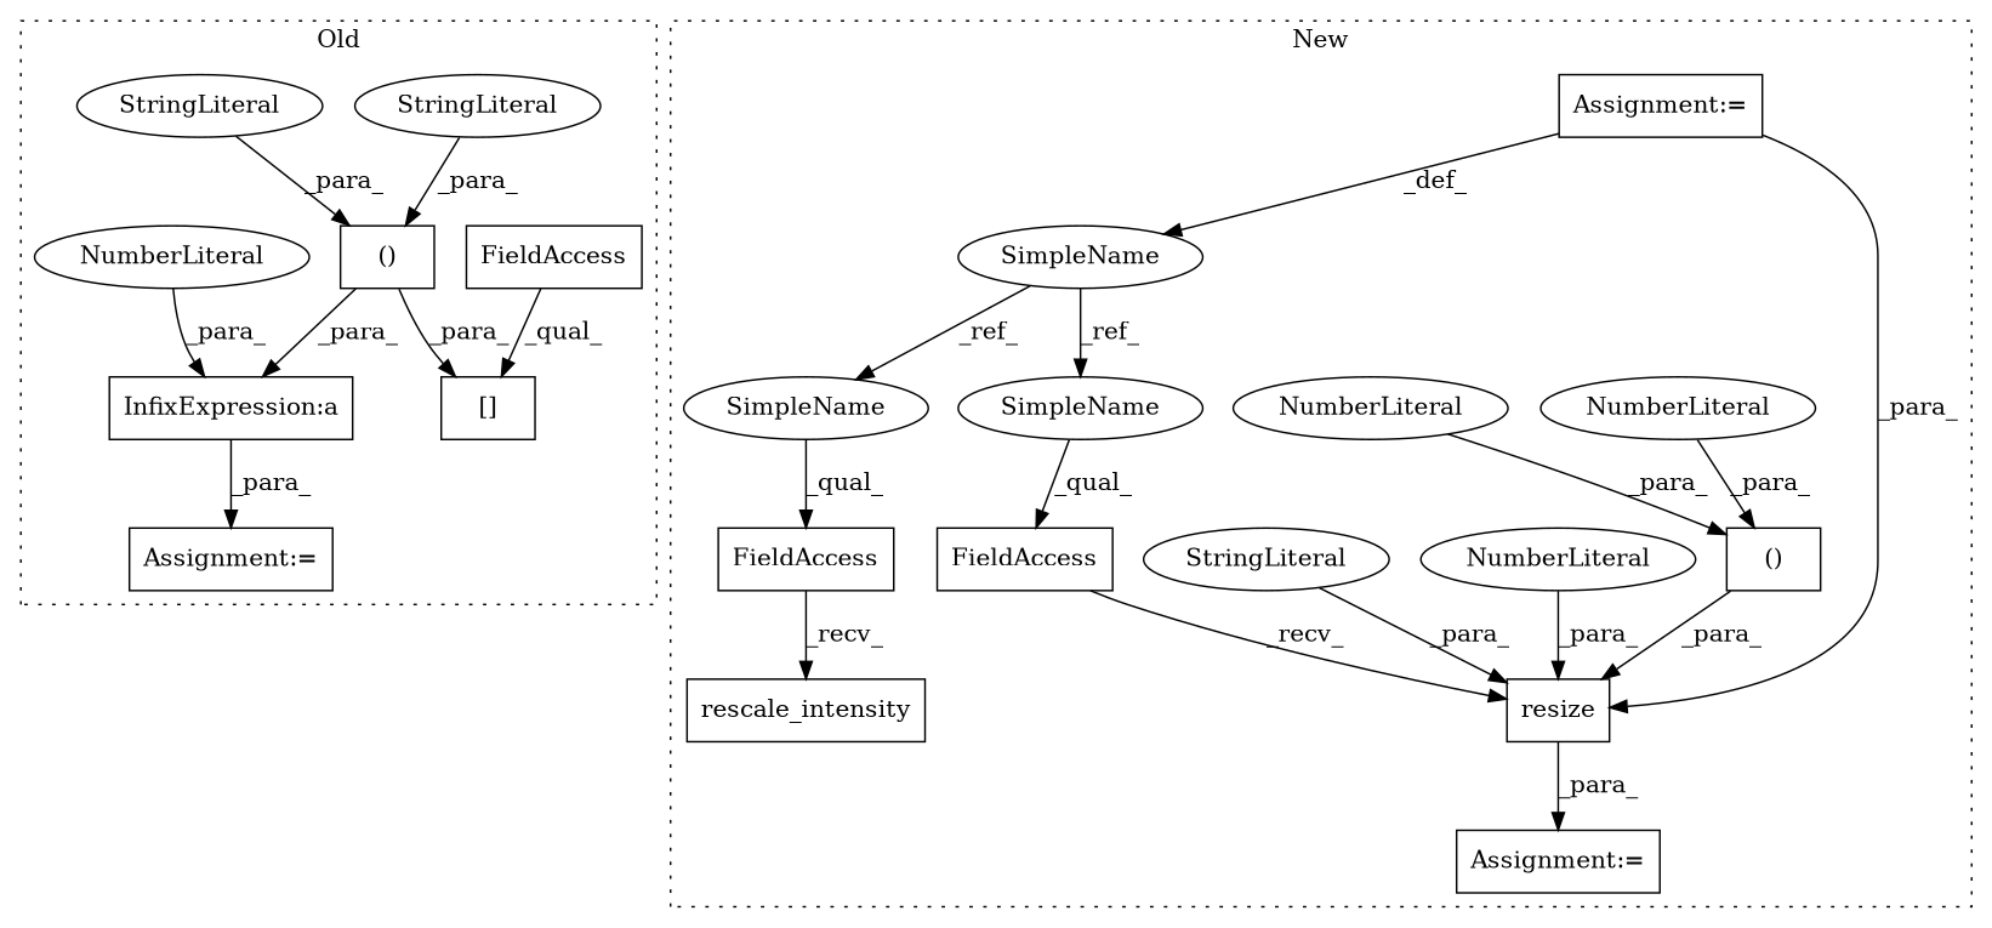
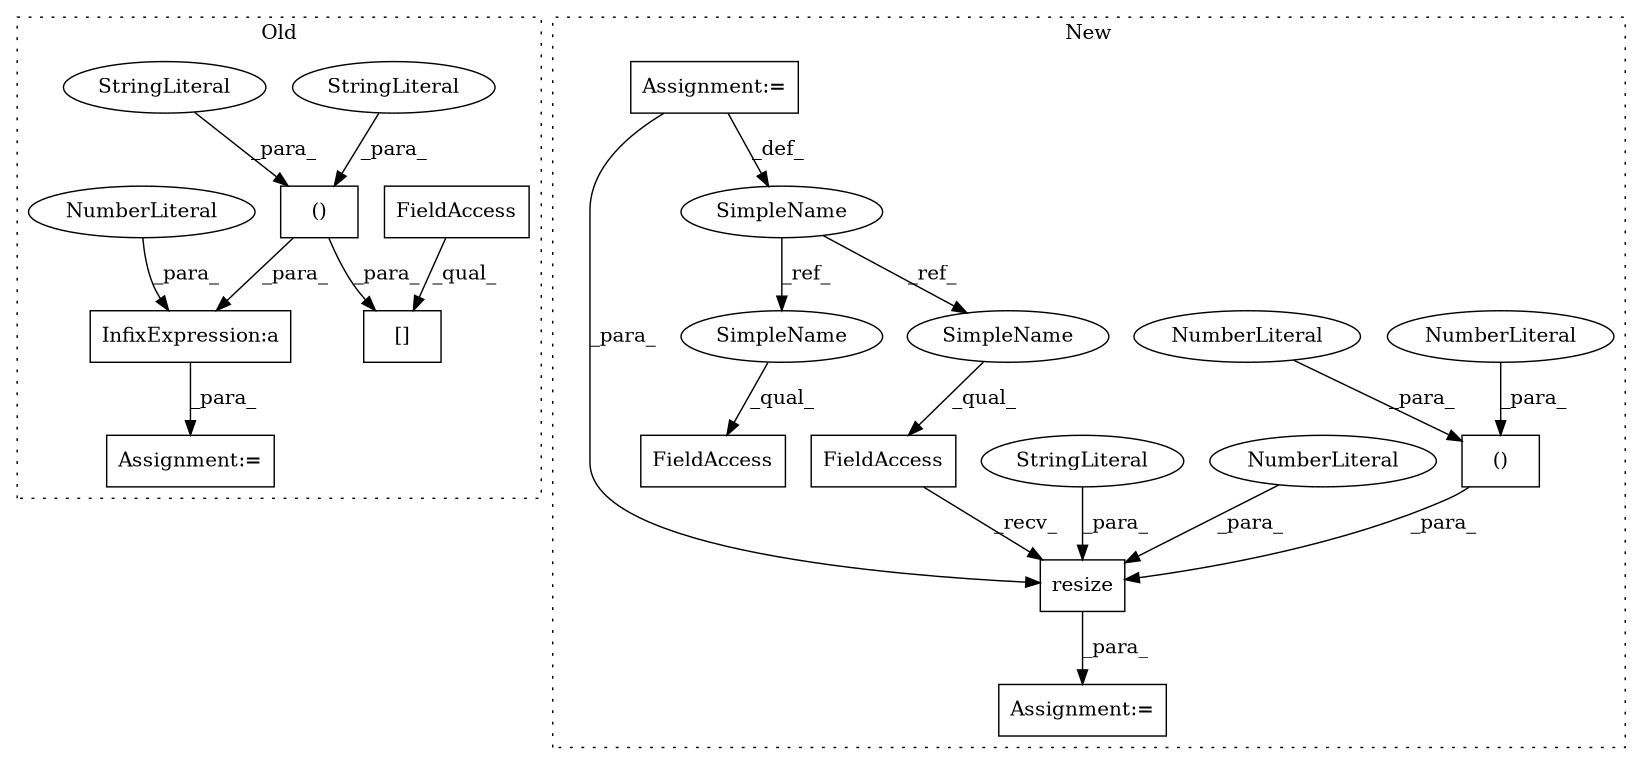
  digraph {
    node [a=34 l=7 s=11577 shape=box]
    n1 [a=106 l=51 label="()"]
    n2 [a=2 l="17,2" label="[]" s="11560,11628"]
    n3 [a=45 l=19 label=StringLiteral shape=ellipse]
    n4 [a=22 l=11 label=FieldAccess s=11560]
    n5 [a=45 l=19 label=StringLiteral s=11609 shape=ellipse]
    n6 [a=7 l=1 label="Assignment:=" s=11556]
    n7 [a=27 l=3 label="InfixExpression:a" s=11662]
    n8 [l=3 label=NumberLiteral s=11665 shape=ellipse]
-   n9 [a=32 l="18,1" label=rescale_intensity s="11834,11859"]
    n10 [a=22 l=16 label=FieldAccess s=11817]
    n11 [a=7 l=1 label="Assignment:=" s=11874]
    n12 [a=106 l=17 label="()" s=11911]
    n13 [l=2 label=NumberLiteral s=11911 shape=ellipse]
    n14 [l=2 label=NumberLiteral s=11926 shape=ellipse]
    n15 [a=32 l="7,1" label=resize s="11893,11943"]
    n16 [l=1 label=NumberLiteral s=11930 shape=ellipse]
    n17 [a=22 l=17 label=FieldAccess s=11875]
    n18 [a=45 l=11 label=StringLiteral s=11932 shape=ellipse]
    n19 [a=42 label=SimpleName s=11700 shape=ellipse]
    n20 [a=7 label="Assignment:=" s=11700]
    n21 [a=42 label=SimpleName s=11817 shape=ellipse]
    n22 [a=42 label=SimpleName s=11875 shape=ellipse]
    subgraph cluster_1 {
      label=Old
      style=dotted
      n1
      n2
      n3
      n4
      n5
      n6
      n7
      n8
    }
    subgraph cluster_2 {
      label=New
      style=dotted
-     n9
      n10
      n11
      n12
      n13
      n14
      n15
      n16
      n17
      n18
      n19
      n20
      n21
      n22
    }
    n1 -> n2 [label=_para_]
    n1 -> n7 [label=_para_]
    n3 -> n1 [label=_para_]
    n4 -> n2 [label=_qual_]
    n5 -> n1 [label=_para_]
    n7 -> n6 [label=_para_]
    n8 -> n7 [label=_para_]
-   n10 -> n9 [label=_recv_]
    n12 -> n15 [label=_para_]
    n13 -> n12 [label=_para_]
    n14 -> n12 [label=_para_]
    n15 -> n11 [label=_para_]
    n16 -> n15 [label=_para_]
    n17 -> n15 [label=_recv_]
    n18 -> n15 [label=_para_]
    n19 -> n21 [label=_ref_]
    n19 -> n22 [label=_ref_]
    n20 -> n15 [label=_para_]
    n20 -> n19 [label=_def_]
    n21 -> n10 [label=_qual_]
    n22 -> n17 [label=_qual_]
  }
